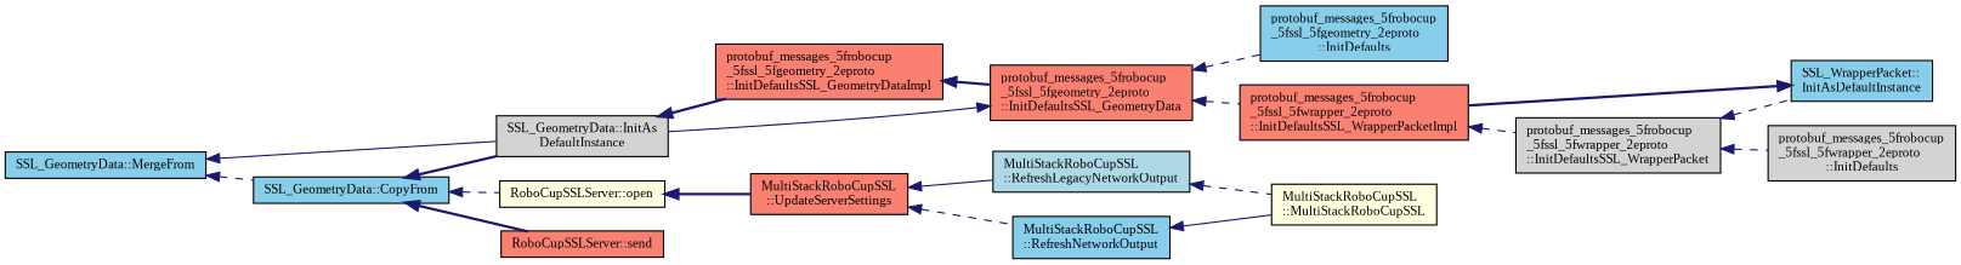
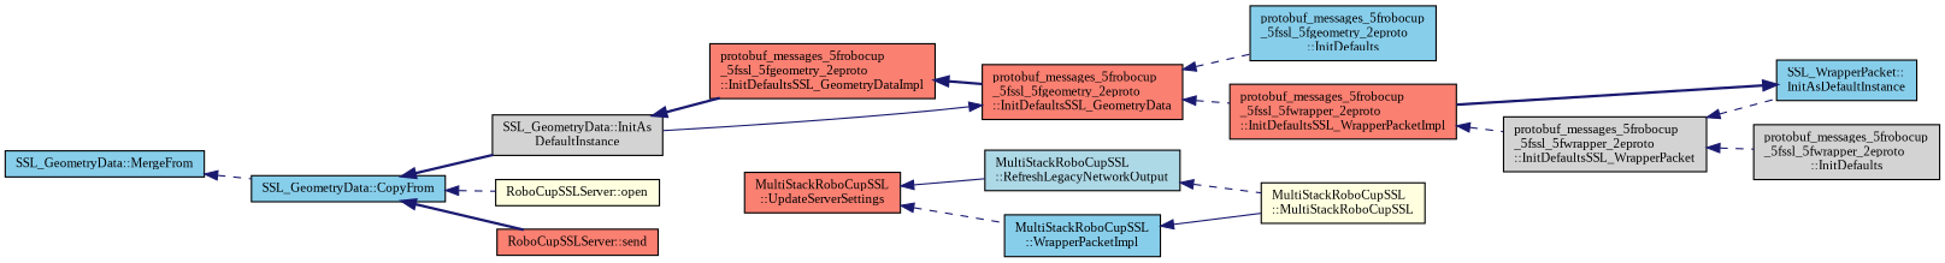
  digraph {
    fontname="Liberation Serif"
    rankdir=LR
    node [color=black fillcolor=skyblue fontname="Liberation Serif" fontsize=10 shape=record style=filled]
    edge [color=midnightblue dir=back fontname="Liberation Serif" fontsize=10 labelfontname=Helvetica labelfontsize=10 style=dashed]
    n1 [fontcolor=black height=0.2 label="SSL_GeometryData::MergeFrom" width=0.4]
    n2 [height=0.2 label="SSL_GeometryData::CopyFrom" width=0.4]
    n3 [fillcolor=lightgrey height=0.2 label="SSL_GeometryData::InitAs\lDefaultInstance" width=0.4]
    n4 [fillcolor=lightyellow height=0.2 label="RoboCupSSLServer::open" width=0.4]
    n5 [fillcolor=salmon height=0.2 label="RoboCupSSLServer::send" width=0.4]
    n6 [fillcolor=salmon height=0.2 label="protobuf_messages_5frobocup\l_5fssl_5fgeometry_2eproto\l::InitDefaultsSSL_GeometryDataImpl" width=0.4]
    n7 [fillcolor=salmon height=0.2 label="MultiStackRoboCupSSL\l::UpdateServerSettings" width=0.4]
    n8 [fillcolor=salmon height=0.2 label="protobuf_messages_5frobocup\l_5fssl_5fgeometry_2eproto\l::InitDefaultsSSL_GeometryData" width=0.4]
    n9 [height=0.2 label="protobuf_messages_5frobocup\l_5fssl_5fgeometry_2eproto\l::InitDefaults" width=0.4]
    n10 [fillcolor=salmon height=0.2 label="protobuf_messages_5frobocup\l_5fssl_5fwrapper_2eproto\l::InitDefaultsSSL_WrapperPacketImpl" width=0.4]
    n11 [fillcolor=lightgrey height=0.2 label="protobuf_messages_5frobocup\l_5fssl_5fwrapper_2eproto\l::InitDefaultsSSL_WrapperPacket" width=0.4]
    n12 [height=0.2 label="SSL_WrapperPacket::\lInitAsDefaultInstance" width=0.4]
    n13 [fillcolor=lightgrey height=0.2 label="protobuf_messages_5frobocup\l_5fssl_5fwrapper_2eproto\l::InitDefaults" width=0.4]
    n14 [fillcolor=lightblue height=0.2 label="MultiStackRoboCupSSL\l::RefreshLegacyNetworkOutput" width=0.4]
-   n15 [height=0.2 label="MultiStackRoboCupSSL\l::RefreshNetworkOutput" width=0.4]
+   n15 [height=0.2 label="MultiStackRoboCupSSL\l::WrapperPacketImpl" width=0.4]
    n16 [fillcolor=lightyellow height=0.2 label="MultiStackRoboCupSSL\l::MultiStackRoboCupSSL" width=0.4]
    n1 -> n2
-   n1 -> n3 [style=solid]
    n2 -> n3 [style=bold]
    n2 -> n4
    n2 -> n5 [style=bold]
    n3 -> n6 [style=bold]
-   n4 -> n7 [style=bold]
    n6 -> n8 [style=bold]
    n7 -> n14 [style=solid]
    n7 -> n15
    n8 -> n3 [style=solid]
    n8 -> n9
    n8 -> n10
    n10 -> n11
    n11 -> n12
    n11 -> n13
    n12 -> n10 [style=bold]
    n14 -> n16
    n15 -> n16 [style=solid]
  }
